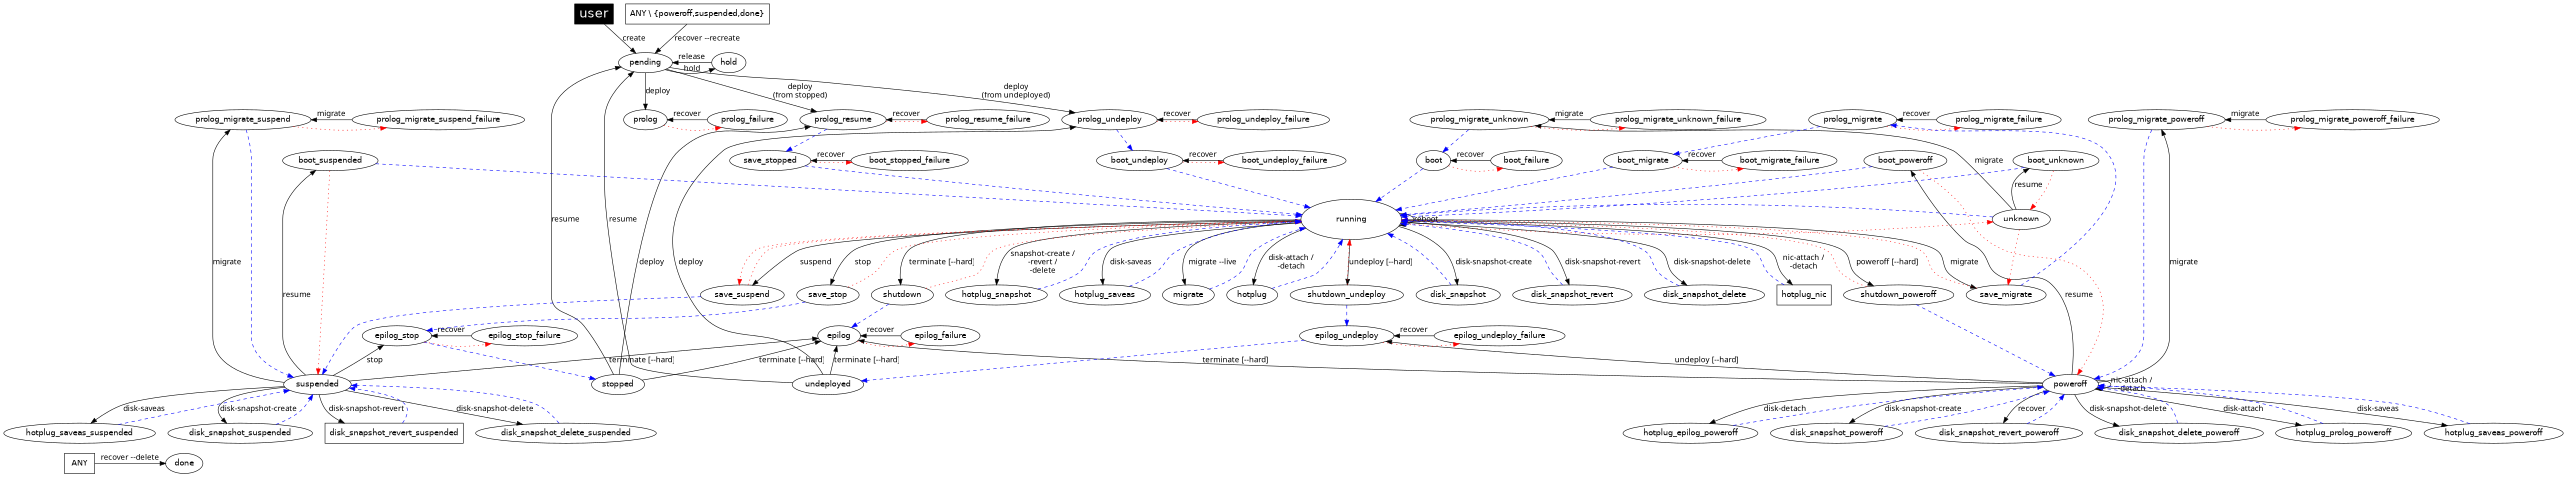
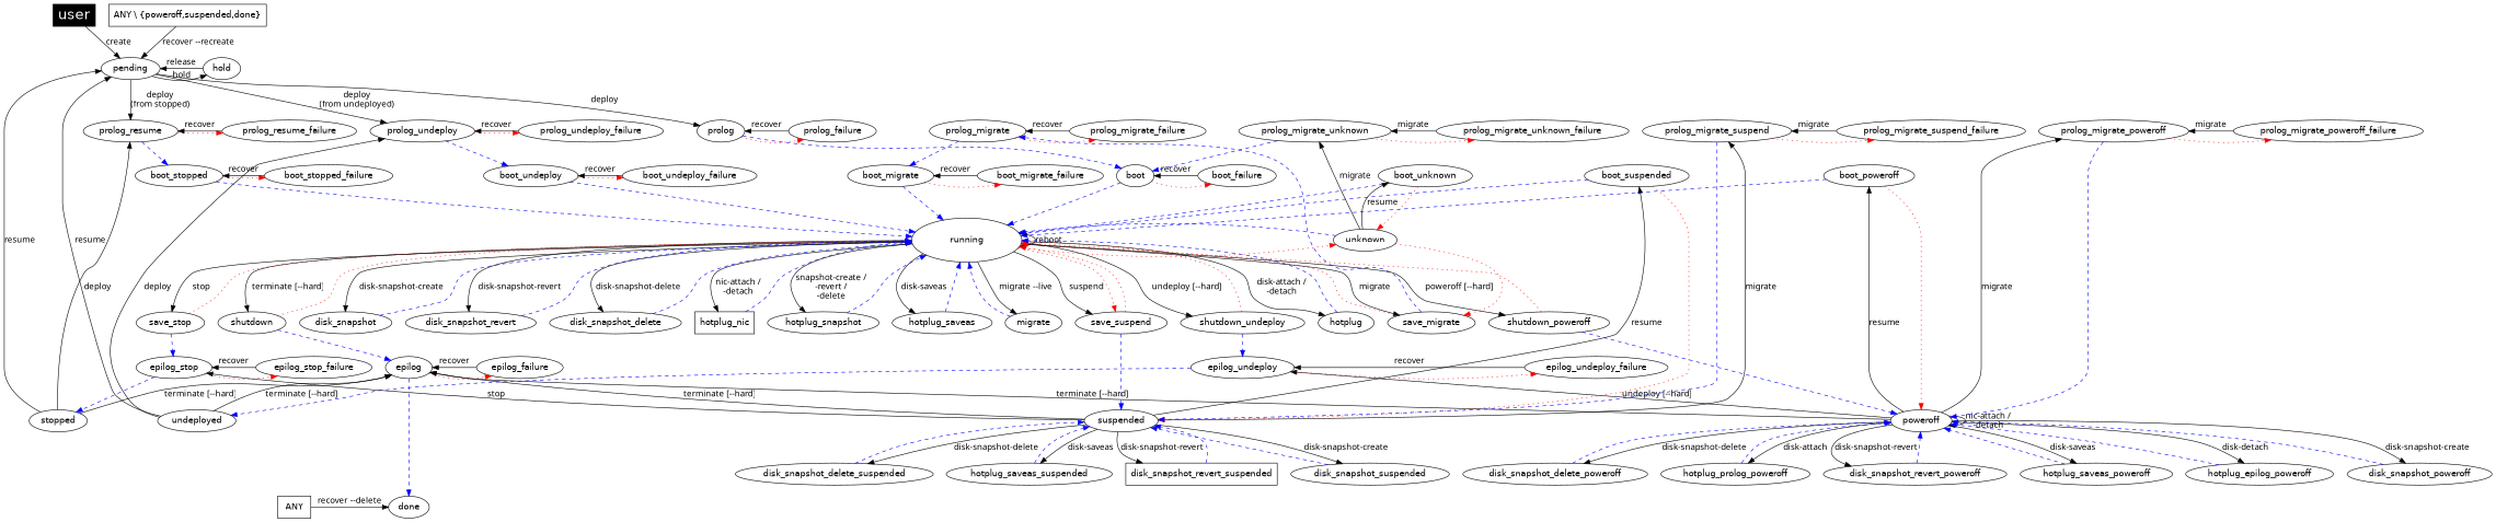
  digraph {
    nodesep=0.3
    node [fontname=Helvetica]
    edge [fontname=Menlo]
    user [fillcolor=black fontcolor=white fontsize=24.0 shape=box style=filled]
    suspended
    stopped
    undeployed
    poweroff
    boot
-   boot_stopped [label=save_stopped]
+   boot_stopped
    boot_undeploy
    boot_suspended
    boot_unknown
    boot_poweroff
    boot_migrate
    boot_failure
    boot_migrate_failure
    boot_undeploy_failure
    boot_stopped_failure
    running [height=1 width=2.5]
    unknown
    pending
    hold
    prolog
    prolog_failure
    prolog_resume
    prolog_resume_failure
    prolog_migrate
    prolog_migrate_failure
    prolog_migrate_poweroff
    prolog_migrate_poweroff_failure
    prolog_migrate_suspend
    prolog_migrate_suspend_failure
    prolog_undeploy
    prolog_undeploy_failure
    prolog_migrate_unknown
    prolog_migrate_unknown_failure
    epilog_stop
    epilog_stop_failure
    epilog
    epilog_failure
    epilog_undeploy
    epilog_undeploy_failure
    hotplug_prolog_poweroff
    hotplug_saveas_poweroff
    hotplug_saveas_suspended
    disk_snapshot_suspended
    disk_snapshot_revert_suspended [shape=box]
    disk_snapshot_delete_suspended
    hotplug_epilog_poweroff
    disk_snapshot_poweroff
    disk_snapshot_revert_poweroff
    disk_snapshot_delete_poweroff
    ANY [shape=box]
    done
    shutdown
    shutdown_poweroff
    migrate
    save_migrate
    save_stop
    shutdown_undeploy
    save_suspend
    hotplug
    disk_snapshot
    disk_snapshot_revert
    disk_snapshot_delete
    hotplug_nic [shape=box]
    hotplug_snapshot
    hotplug_saveas
    "ANY \\ {poweroff,suspended,done}" [shape=box]
    subgraph sub_1 {
      rank=min
      user
    }
    subgraph sub_2 {
      color=white
      rank=same
      suspended
      stopped
      undeployed
      poweroff
    }
    subgraph sub_3 {
      color=white
      rank=same
      prolog
      prolog_failure
      prolog_resume
      prolog_resume_failure
      prolog_migrate
      prolog_migrate_failure
      prolog_migrate_poweroff
      prolog_migrate_poweroff_failure
      prolog_migrate_suspend
      prolog_migrate_suspend_failure
      prolog_undeploy
      prolog_undeploy_failure
      prolog_migrate_unknown
      prolog_migrate_unknown_failure
    }
    subgraph sub_4 {
      color=white
      rank=same
      boot
      boot_stopped
      boot_undeploy
      boot_suspended
      boot_unknown
      boot_poweroff
      boot_migrate
      boot_failure
      boot_migrate_failure
      boot_undeploy_failure
      boot_stopped_failure
    }
    subgraph sub_5 {
      color=white
      rank=same
      pending
      hold
    }
    subgraph sub_6 {
      color=white
      rank=sink
      ANY
      done
    }
    subgraph sub_7 {
      color=white
      rank=same
      hotplug_prolog_poweroff
      hotplug_saveas_poweroff
      hotplug_saveas_suspended
      disk_snapshot_suspended
      disk_snapshot_revert_suspended
      disk_snapshot_delete_suspended
      hotplug_epilog_poweroff
      disk_snapshot_poweroff
      disk_snapshot_revert_poweroff
      disk_snapshot_delete_poweroff
    }
    subgraph sub_8 {
      color=white
      rank=same
      epilog_stop
      epilog_stop_failure
      epilog
      epilog_failure
      epilog_undeploy
      epilog_undeploy_failure
    }
    subgraph sub_9 {
      color=white
      rank=same
      running
      unknown
    }
    user -> pending [label=create]
    suspended -> boot_suspended [label=resume]
    suspended -> prolog_migrate_suspend [label=migrate]
    suspended -> epilog_stop [label=stop]
    suspended -> epilog [label="terminate [--hard]"]
    suspended -> hotplug_saveas_suspended [label="disk-saveas"]
    suspended -> disk_snapshot_suspended [label="disk-snapshot-create"]
    suspended -> disk_snapshot_revert_suspended [label="disk-snapshot-revert"]
    suspended -> disk_snapshot_delete_suspended [label="disk-snapshot-delete"]
    stopped -> pending [label=resume]
    stopped -> prolog_resume [label=deploy]
    stopped -> epilog [label="terminate [--hard]"]
    undeployed -> pending [label=resume]
    undeployed -> prolog_undeploy [label=deploy]
    undeployed -> epilog [label="terminate [--hard]"]
    poweroff -> poweroff [label="nic-attach /\n-detach"]
    poweroff -> boot_poweroff [label=resume]
    poweroff -> prolog_migrate_poweroff [label=migrate]
    poweroff -> epilog [label="terminate [--hard]"]
    poweroff -> epilog_undeploy [label="undeploy [--hard]"]
    poweroff -> hotplug_prolog_poweroff [label="disk-attach"]
    poweroff -> hotplug_saveas_poweroff [label="disk-saveas"]
    poweroff -> hotplug_epilog_poweroff [label="disk-detach"]
    poweroff -> disk_snapshot_poweroff [label="disk-snapshot-create"]
-   poweroff -> disk_snapshot_revert_poweroff [label=recover]
+   poweroff -> disk_snapshot_revert_poweroff [label="disk-snapshot-revert"]
    poweroff -> disk_snapshot_delete_poweroff [label="disk-snapshot-delete"]
    boot -> boot_failure [color=red label=" " style=dotted]
    boot -> running [color=blue style=dashed]
    boot_stopped -> boot_stopped_failure [color=red style=dotted]
    boot_stopped -> running [color=blue style=dashed]
    boot_undeploy -> boot_undeploy_failure [color=red style=dotted]
    boot_undeploy -> running [color=blue style=dashed]
    boot_suspended -> suspended [color=red style=dotted]
    boot_suspended -> running [color=blue style=dashed]
    boot_unknown -> running [color=blue style=dashed]
    boot_unknown -> unknown [color=red label=" " style=dotted]
    boot_poweroff -> poweroff [color=red style=dotted]
    boot_poweroff -> running [color=blue style=dashed]
    boot_migrate -> boot_migrate_failure [color=red label=" " style=dotted]
    boot_migrate -> running [color=blue style=dashed]
    boot_failure -> boot [label=recover]
    boot_migrate_failure -> boot_migrate [label=recover]
    boot_undeploy_failure -> boot_undeploy [label=recover]
    boot_stopped_failure -> boot_stopped [label=recover]
    running -> running [label=reboot]
    running -> unknown [color=red style=dotted]
    running -> shutdown [label="terminate [--hard]"]
    running -> shutdown_poweroff [label="poweroff [--hard]"]
    running -> migrate [label="migrate --live"]
    running -> save_migrate [label=migrate]
    running -> save_stop [label=stop]
    running -> shutdown_undeploy [label="undeploy [--hard]"]
    running -> save_suspend [label=suspend]
    running -> save_suspend [color=red style=dotted]
    running -> hotplug [label="disk-attach /\n-detach"]
    running -> disk_snapshot [label="disk-snapshot-create"]
    running -> disk_snapshot_revert [label="disk-snapshot-revert"]
    running -> disk_snapshot_delete [label="disk-snapshot-delete"]
    running -> hotplug_nic [label="nic-attach /\n-detach"]
    running -> hotplug_snapshot [label="snapshot-create /\n-revert /\n-delete"]
    running -> hotplug_saveas [label="disk-saveas"]
    unknown -> boot_unknown [label=resume]
    unknown -> running [color=blue style=dashed]
    unknown -> prolog_migrate_unknown [label=migrate]
    unknown -> save_migrate [color=red style=dotted]
    pending -> hold [label=hold]
    pending -> prolog [label=deploy]
    pending -> prolog_resume [label="deploy\n(from stopped)"]
    pending -> prolog_undeploy [label="deploy\n(from undeployed)"]
    hold -> pending [label=release]
+   prolog -> boot [color=blue style=dashed]
    prolog -> prolog_failure [color=red label=" " style=dotted]
    prolog_failure -> prolog [label=recover]
    prolog_resume -> boot_stopped [color=blue style=dashed]
    prolog_resume -> prolog_resume_failure [color=red style=dotted]
    prolog_resume_failure -> prolog_resume [label=recover]
    prolog_migrate -> boot_migrate [color=blue style=dashed]
    prolog_migrate -> prolog_migrate_failure [color=red label=" " style=dotted]
    prolog_migrate_failure -> prolog_migrate [label=recover]
    prolog_migrate_poweroff -> poweroff [color=blue style=dashed]
    prolog_migrate_poweroff -> prolog_migrate_poweroff_failure [color=red label=" " style=dotted]
    prolog_migrate_poweroff_failure -> prolog_migrate_poweroff [label=migrate]
    prolog_migrate_suspend -> suspended [color=blue style=dashed]
    prolog_migrate_suspend -> prolog_migrate_suspend_failure [color=red label=" " style=dotted]
    prolog_migrate_suspend_failure -> prolog_migrate_suspend [label=migrate]
    prolog_undeploy -> boot_undeploy [color=blue style=dashed]
    prolog_undeploy -> prolog_undeploy_failure [color=red style=dotted]
    prolog_undeploy_failure -> prolog_undeploy [label=recover]
    prolog_migrate_unknown -> boot [color=blue style=dashed]
    prolog_migrate_unknown -> prolog_migrate_unknown_failure [color=red label=" " style=dotted]
    prolog_migrate_unknown_failure -> prolog_migrate_unknown [label=migrate]
    epilog_stop -> stopped [color=blue style=dashed]
    epilog_stop -> epilog_stop_failure [color=red label=" " style=dotted]
    epilog_stop_failure -> epilog_stop [label=recover]
    epilog -> epilog_failure [color=red label=" " style=dotted]
+   epilog -> done [color=blue style=dashed]
    epilog_failure -> epilog [label=recover]
    epilog_undeploy -> undeployed [color=blue style=dashed]
    epilog_undeploy -> epilog_undeploy_failure [color=red label=" " style=dotted]
    epilog_undeploy_failure -> epilog_undeploy [label=recover]
    hotplug_prolog_poweroff -> poweroff [color=blue style=dashed]
    hotplug_saveas_poweroff -> poweroff [color=blue style=dashed]
    hotplug_saveas_suspended -> suspended [color=blue style=dashed]
    disk_snapshot_suspended -> suspended [color=blue style=dashed]
    disk_snapshot_revert_suspended -> suspended [color=blue style=dashed]
    disk_snapshot_delete_suspended -> suspended [color=blue style=dashed]
    hotplug_epilog_poweroff -> poweroff [color=blue style=dashed]
    disk_snapshot_poweroff -> poweroff [color=blue style=dashed]
    disk_snapshot_revert_poweroff -> poweroff [color=blue style=dashed]
    disk_snapshot_delete_poweroff -> poweroff [color=blue style=dashed]
    ANY -> done [label="recover --delete"]
    shutdown -> running [color=red style=dotted]
    shutdown -> epilog [color=blue style=dashed]
    shutdown_poweroff -> poweroff [color=blue style=dashed]
    shutdown_poweroff -> running [color=red style=dotted]
    migrate -> running [color=blue style=dashed]
    save_migrate -> running [color=red style=dotted]
    save_migrate -> prolog_migrate [color=blue style=dashed]
    save_stop -> running [color=red style=dotted]
    save_stop -> epilog_stop [color=blue style=dashed]
    shutdown_undeploy -> running [color=red style=dotted]
    shutdown_undeploy -> epilog_undeploy [color=blue style=dashed]
    save_suspend -> suspended [color=blue style=dashed]
    save_suspend -> running [color=red style=dotted]
    hotplug -> running [color=blue style=dashed]
    disk_snapshot -> running [color=blue style=dashed]
    disk_snapshot_revert -> running [color=blue style=dashed]
    disk_snapshot_delete -> running [color=blue style=dashed]
    hotplug_nic -> running [color=blue style=dashed]
    hotplug_snapshot -> running [color=blue style=dashed]
    hotplug_saveas -> running [color=blue style=dashed]
    "ANY \\ {poweroff,suspended,done}" -> pending [label="recover --recreate"]
  }
